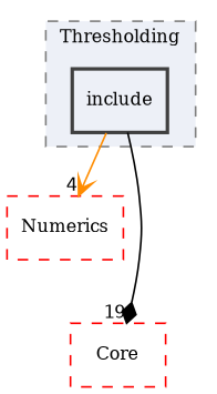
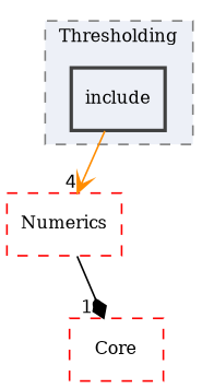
  digraph {
    compound=true
    fontname="DejaVu Serif"
    node [color=red fillcolor="#edf0f7" fontname="DejaVu Serif" fontsize=10 shape=box style="dashed,"]
    edge [fontname="DejaVu Serif" fontsize=10 labeldistance=1.5 labelfontname=Helvetica labelfontsize=10]
    n1 [color=grey25 label=include style="filled,bold,"]
    n2 [label=Numerics]
    n3 [label=Core]
    subgraph cluster_1 {
      bgcolor="#edf0f7"
      fontsize=10
      label=Thresholding
      pencolor=grey50
      style="filled,dashed,"
      n1
    }
    n1 -> n2 [arrowhead=vee color=darkorange headlabel=4]
-   n1 -> n3 [arrowhead=diamond color=black headlabel=19]
+   n2 -> n3 [arrowhead=diamond color=black headlabel=19]
  }
